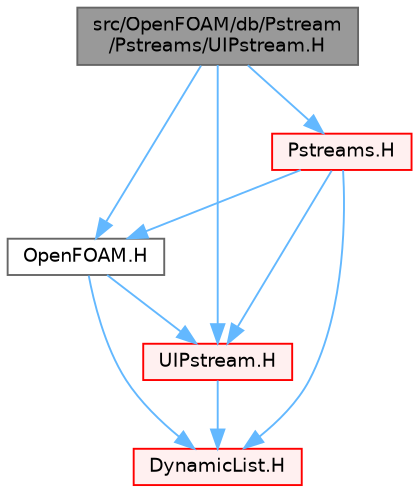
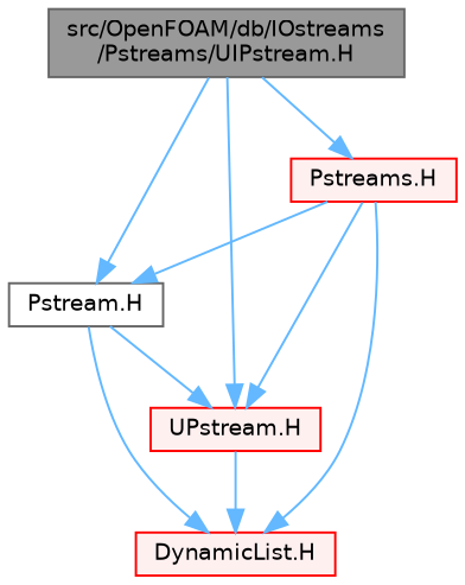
  digraph {
    node [color=red fillcolor="#FFF0F0" fontname=Helvetica fontsize=10 shape=box style=filled]
    edge [color=steelblue1 fontname=Helvetica fontsize=10 labelfontname=Helvetica labelfontsize=10 style=solid]
-   n1 [color=gray40 fillcolor=grey60 fontcolor=black height=0.2 label="src/OpenFOAM/db/Pstream\l/Pstreams/UIPstream.H" width=0.4]
-   n2 [color=grey40 fillcolor=white height=0.2 label="OpenFOAM.H" width=0.4]
-   n3 [height=0.2 label="UIPstream.H" width=0.4]
+   n1 [color=gray40 fillcolor=grey60 fontcolor=black height=0.2 label="src/OpenFOAM/db/IOstreams\l/Pstreams/UIPstream.H" width=0.4]
+   n2 [color=grey40 fillcolor=white height=0.2 label="Pstream.H" width=0.4]
+   n3 [height=0.2 label="UPstream.H" width=0.4]
    n4 [height=0.2 label="Pstreams.H" width=0.4]
    n5 [height=0.2 label="DynamicList.H" width=0.4]
    n1 -> n2
    n1 -> n3
    n1 -> n4
    n2 -> n3
    n2 -> n5
    n3 -> n5
    n4 -> n2
    n4 -> n3
    n4 -> n5
  }
